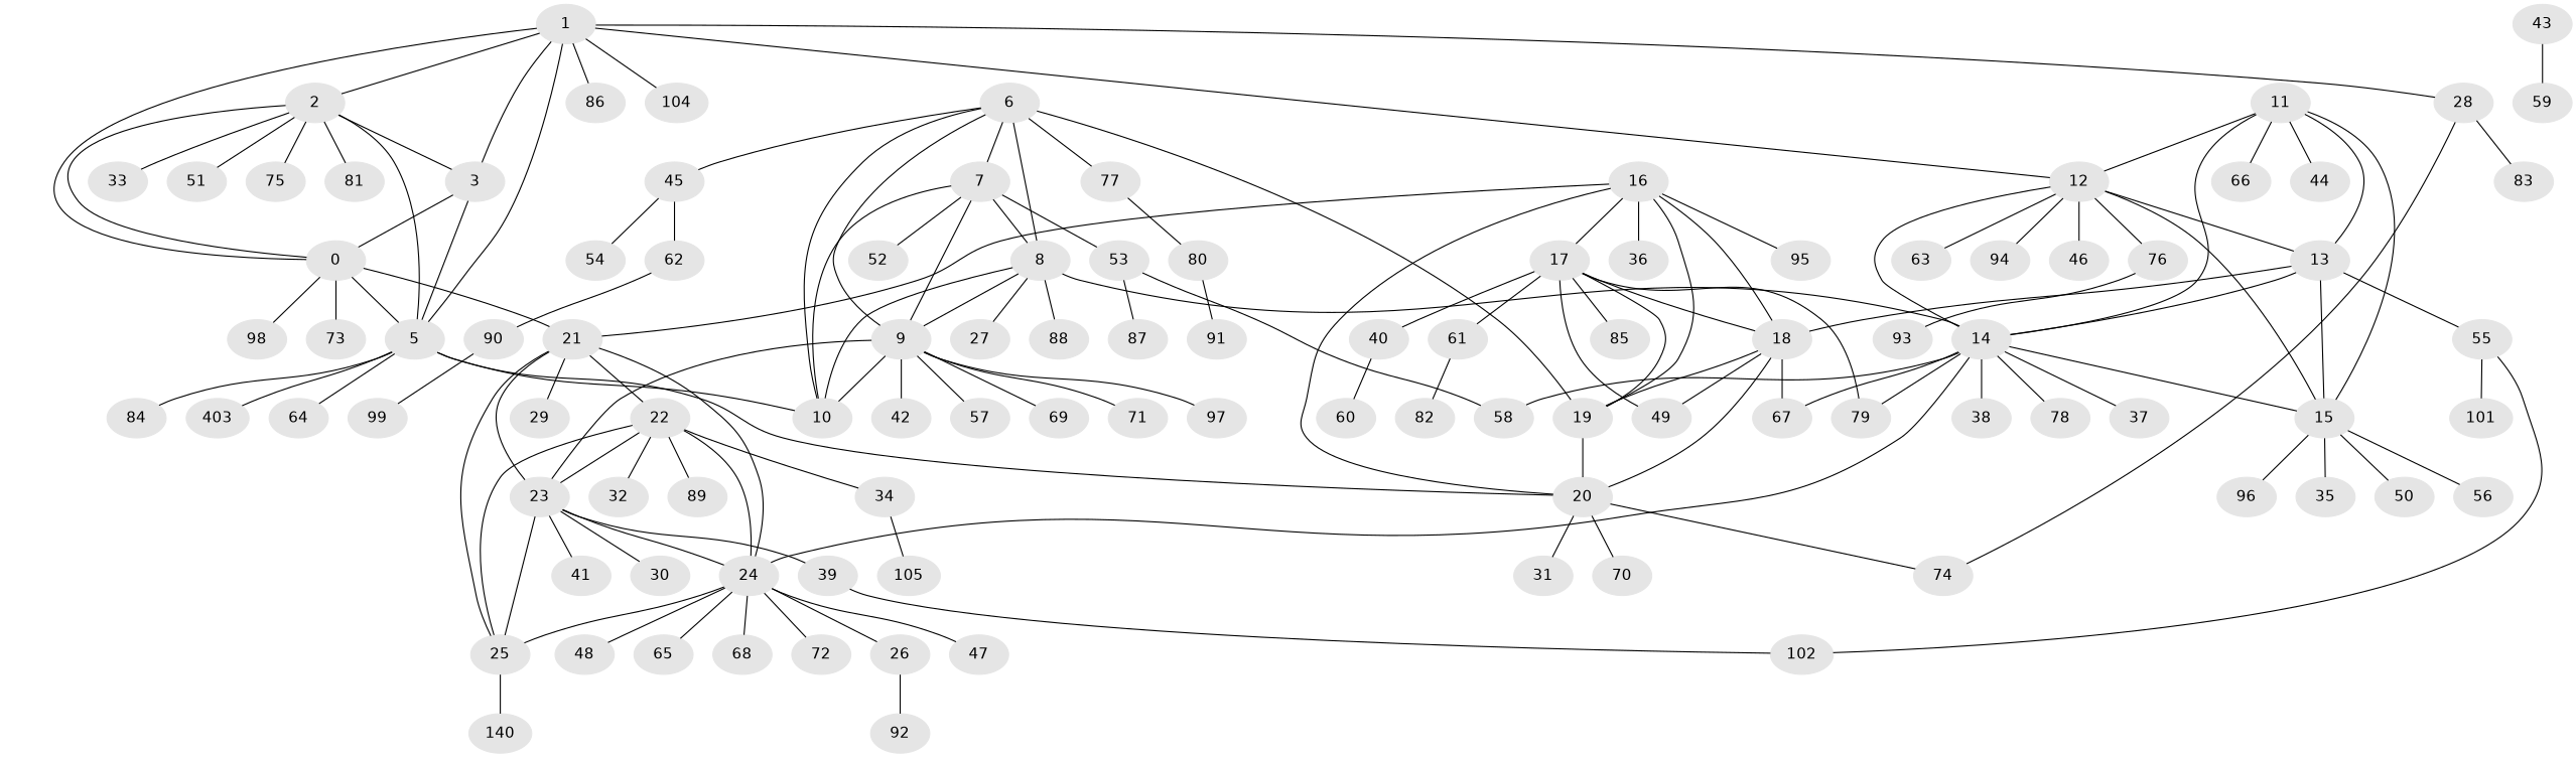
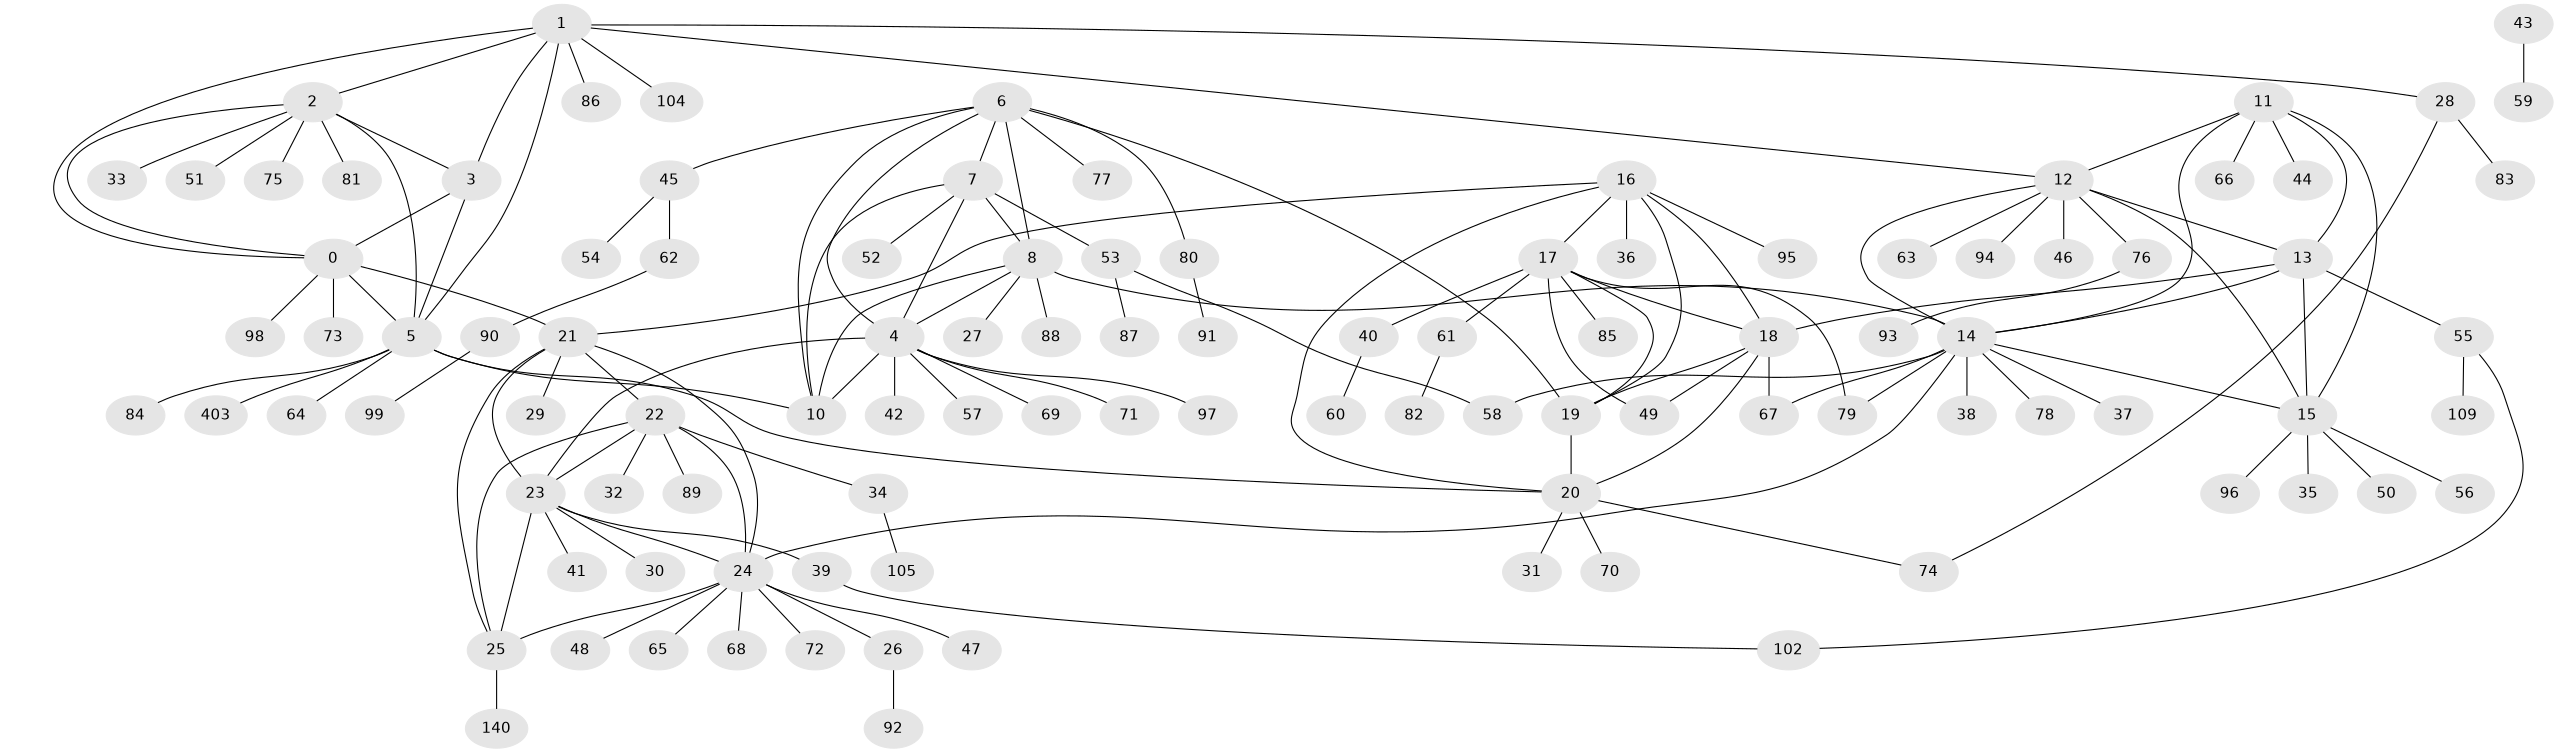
  graph {
    fontname="DejaVu Sans"
    node [color=gray90 fontname="DejaVu Sans" style=filled]
    edge [fontname="DejaVu Sans"]
    1
    2
    3
    n4 [label=0]
    5
    12
    28
    86
    104
    33
    51
    75
    81
    21
    73
    98
    10
    20
    64
    84
    n21 [label=403]
    14
    13
    15
    46
    63
    76
    94
    74
    83
    23
    24
    22
    25
    29
    31
    70
    6
    7
    8
-   9
+   9 [label=4]
    19
    45
    77
    80
    52
    53
    27
    88
    42
    57
    69
    71
    97
    54
    62
    91
    58
    87
    37
    38
    67
    78
    79
    30
    39
    41
    11
    44
    66
    18
    55
    35
    50
    56
    96
    93
    49
    102
-   101
+   101 [label=109]
    26
    47
    48
    65
    68
    72
    16
    17
    36
    95
    40
    61
    85
    60
    82
    32
    34
    89
    n99 [label=140]
    105
    43
    59
    92
    90
    99
    1 -- 2
    1 -- 3
    1 -- n4
    1 -- 5
    1 -- 12
    1 -- 28
    1 -- 86
    1 -- 104
    2 -- 3
    2 -- n4
    2 -- 5
    2 -- 33
    2 -- 51
    2 -- 75
    2 -- 81
    3 -- n4
    3 -- 5
    n4 -- 5
    n4 -- 21
    n4 -- 73
    n4 -- 98
    5 -- 10
    5 -- 20
    5 -- 64
    5 -- 84
    5 -- n21
    12 -- 14
    12 -- 13
    12 -- 15
    12 -- 46
    12 -- 63
    12 -- 76
    12 -- 94
    28 -- 74
    28 -- 83
    21 -- 23
    21 -- 24
    21 -- 22
    21 -- 25
    21 -- 29
    20 -- 74
    20 -- 31
    20 -- 70
    14 -- 15
    14 -- 24
    14 -- 58
    14 -- 37
    14 -- 38
    14 -- 67
    14 -- 78
    14 -- 79
    13 -- 14
    13 -- 15
    13 -- 18
    13 -- 55
    15 -- 35
    15 -- 50
    15 -- 56
    15 -- 96
    76 -- 93
    23 -- 24
    23 -- 25
    23 -- 30
    23 -- 39
    23 -- 41
    24 -- 25
    24 -- 26
    24 -- 47
    24 -- 48
    24 -- 65
    24 -- 68
    24 -- 72
    22 -- 23
    22 -- 24
    22 -- 25
    22 -- 32
    22 -- 34
    22 -- 89
    25 -- n99
    6 -- 10
    6 -- 7
    6 -- 8
    6 -- 9
    6 -- 19
    6 -- 45
    6 -- 77
-   77 -- 80
+   6 -- 80
    7 -- 10
    7 -- 8
    7 -- 9
    7 -- 52
    7 -- 53
    8 -- 10
    8 -- 14
    8 -- 9
    8 -- 27
    8 -- 88
    9 -- 10
    9 -- 23
    9 -- 42
    9 -- 57
    9 -- 69
    9 -- 71
    9 -- 97
    19 -- 20
    45 -- 54
    45 -- 62
    80 -- 91
    53 -- 58
    53 -- 87
    62 -- 90
    39 -- 102
    11 -- 12
    11 -- 14
    11 -- 13
    11 -- 15
    11 -- 44
    11 -- 66
    18 -- 20
    18 -- 19
    18 -- 67
    18 -- 49
    55 -- 102
    55 -- 101
    26 -- 92
    16 -- 21
    16 -- 20
    16 -- 19
    16 -- 18
    16 -- 17
    16 -- 36
    16 -- 95
    17 -- 19
    17 -- 79
    17 -- 18
    17 -- 49
    17 -- 40
    17 -- 61
    17 -- 85
    40 -- 60
    61 -- 82
    34 -- 105
    43 -- 59
    90 -- 99
  }
